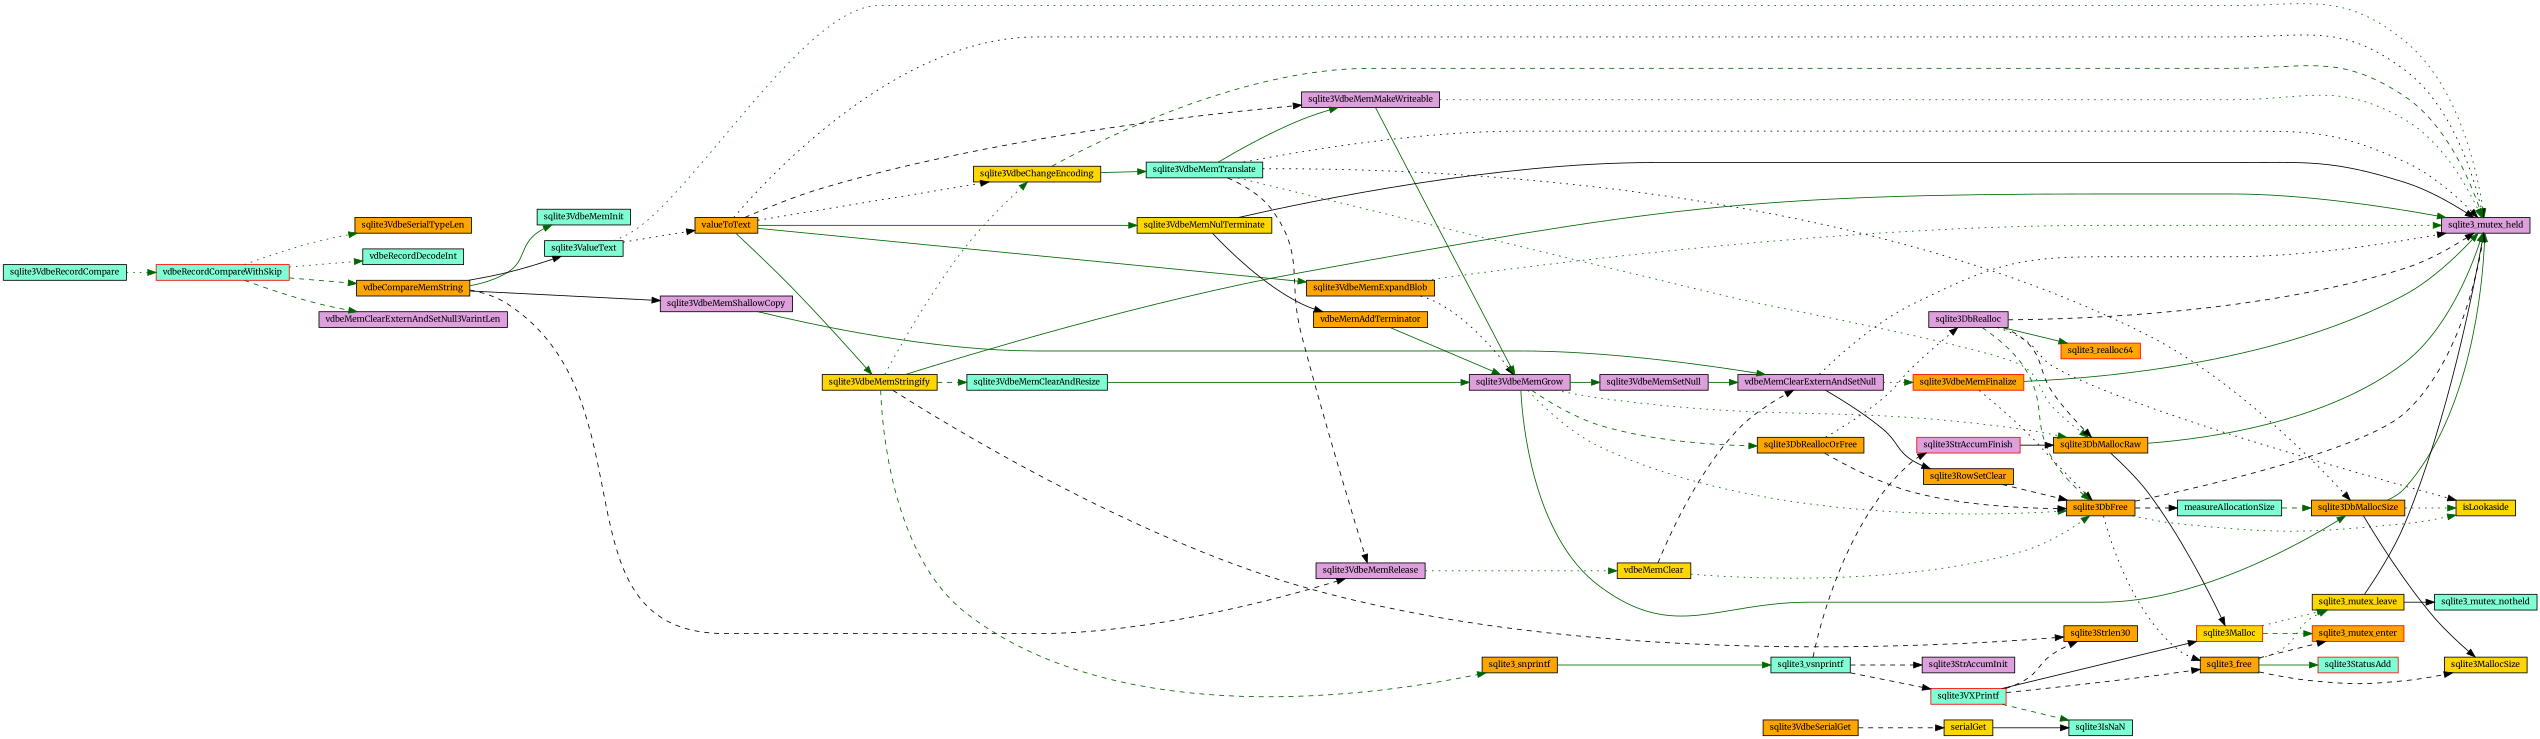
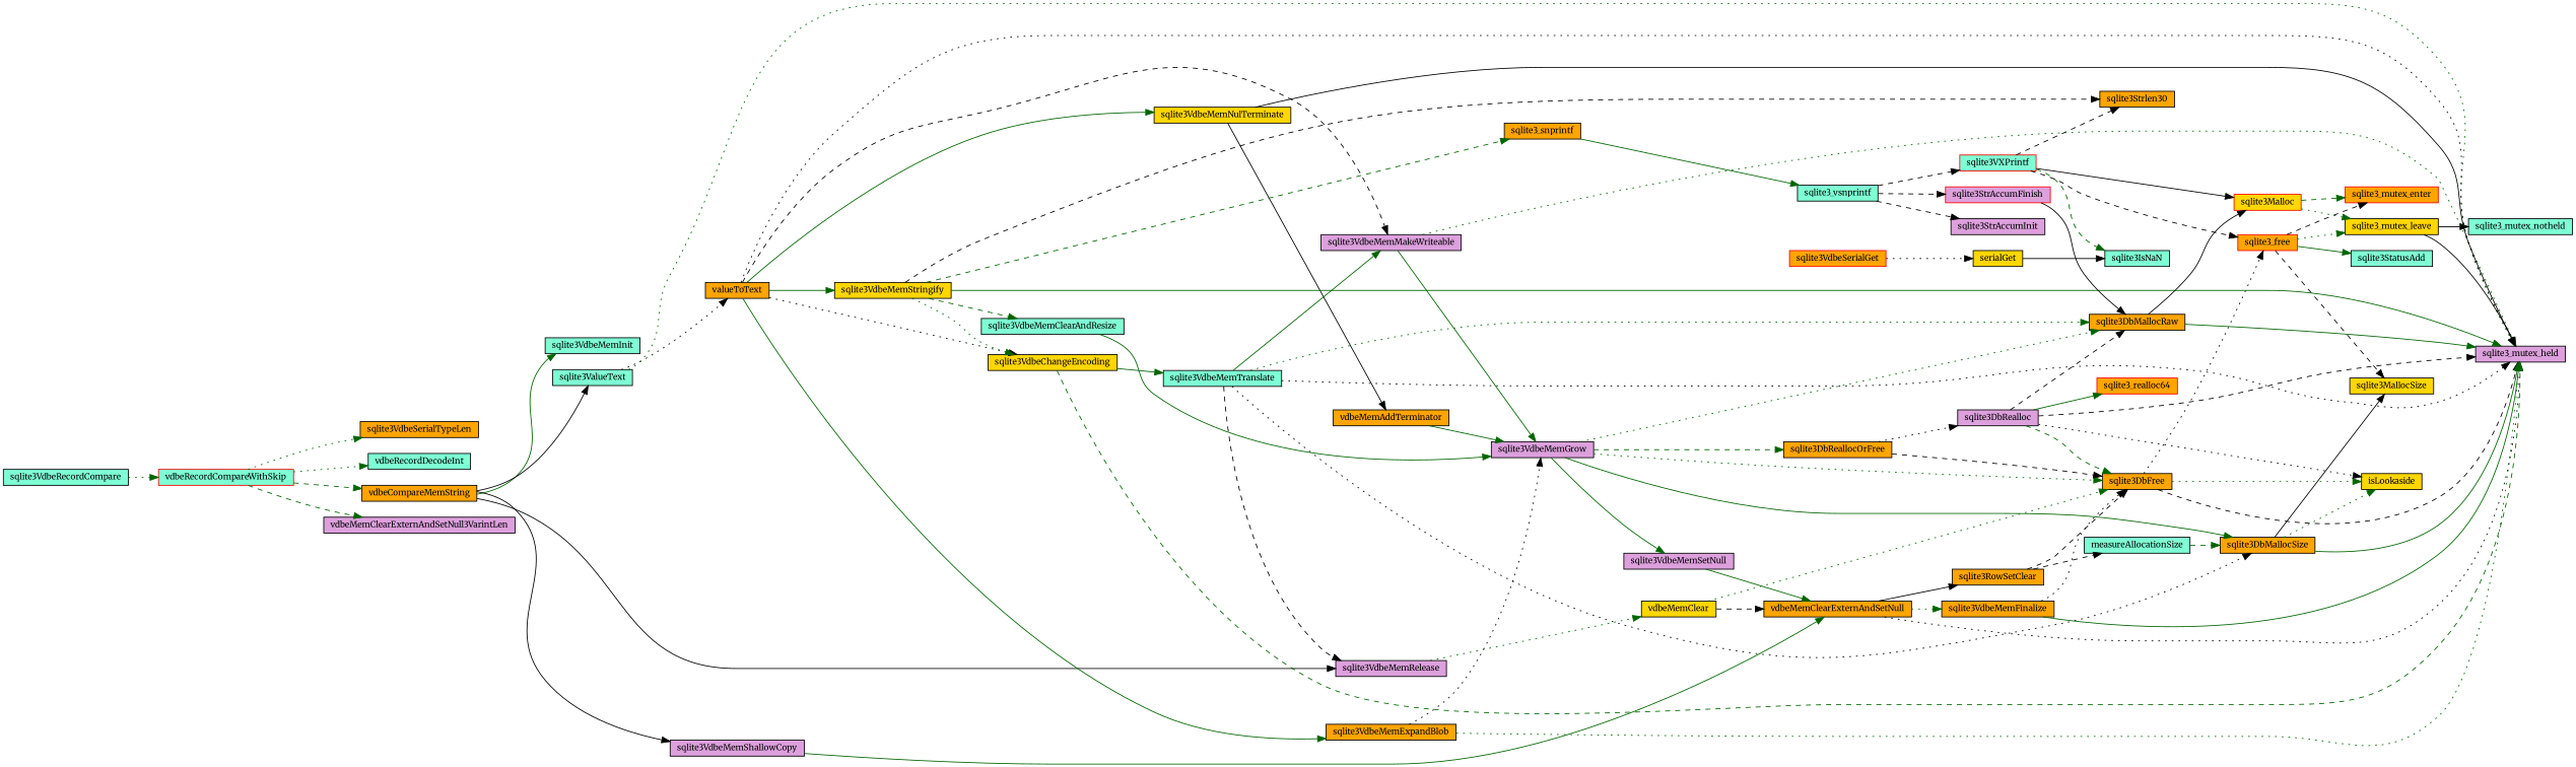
  digraph {
    fontname=Merriweather
    rankdir=LR
    node [color=black fillcolor=orange fontname=Merriweather fontsize=10 shape=record style=filled]
    edge [color=darkgreen fontname=Merriweather fontsize=10 labelfontname=FreeSans labelfontsize=10 style=solid]
    n1 [fillcolor=aquamarine fontcolor=black height=0.2 label=sqlite3VdbeRecordCompare width=0.4]
    n2 [color=red fillcolor=aquamarine height=0.2 label=vdbeRecordCompareWithSkip width=0.4]
    n3 [height=0.2 label=sqlite3VdbeSerialTypeLen width=0.4]
    n4 [fillcolor=aquamarine height=0.2 label=vdbeRecordDecodeInt width=0.4]
    n5 [height=0.2 label=vdbeCompareMemString width=0.4]
    n6 [fillcolor=plum height=0.2 label=vdbeMemClearExternAndSetNull3VarintLen width=0.4]
-   n7 [height=0.2 label=sqlite3VdbeSerialGet width=0.4]
+   n7 [color=red height=0.2 label=sqlite3VdbeSerialGet width=0.4]
    n8 [fillcolor=gold height=0.2 label=serialGet width=0.4]
    n9 [fillcolor=aquamarine height=0.2 label=sqlite3VdbeMemInit width=0.4]
    n10 [fillcolor=plum height=0.2 label=sqlite3VdbeMemShallowCopy width=0.4]
    n11 [fillcolor=aquamarine height=0.2 label=sqlite3ValueText width=0.4]
    n12 [fillcolor=plum height=0.2 label=sqlite3VdbeMemRelease width=0.4]
    n13 [fillcolor=aquamarine height=0.2 label=sqlite3IsNaN width=0.4]
-   n14 [fillcolor=plum height=0.2 label=vdbeMemClearExternAndSetNull width=0.4]
+   n14 [height=0.2 label=vdbeMemClearExternAndSetNull width=0.4]
    n15 [fillcolor=plum height=0.2 label=sqlite3_mutex_held width=0.4]
    n16 [height=0.2 label=valueToText width=0.4]
    n17 [fillcolor=gold height=0.2 label=vdbeMemClear width=0.4]
-   n18 [color=red height=0.2 label=sqlite3VdbeMemFinalize width=0.4]
+   n18 [height=0.2 label=sqlite3VdbeMemFinalize width=0.4]
    n19 [height=0.2 label=sqlite3RowSetClear width=0.4]
    n20 [height=0.2 label=sqlite3DbFree width=0.4]
    n21 [fillcolor=aquamarine height=0.2 label=measureAllocationSize width=0.4]
    n22 [fillcolor=gold height=0.2 label=isLookaside width=0.4]
-   n23 [height=0.2 label=sqlite3_free width=0.4]
+   n23 [color=red height=0.2 label=sqlite3_free width=0.4]
    n24 [height=0.2 label=sqlite3DbMallocSize width=0.4]
    n25 [fillcolor=gold height=0.2 label=sqlite3MallocSize width=0.4]
    n26 [color=red height=0.2 label=sqlite3_mutex_enter width=0.4]
-   n27 [color=red fillcolor=aquamarine height=0.2 label=sqlite3StatusAdd width=0.4]
+   n27 [fillcolor=aquamarine height=0.2 label=sqlite3StatusAdd width=0.4]
    n28 [fillcolor=gold height=0.2 label=sqlite3_mutex_leave width=0.4]
    n29 [fillcolor=aquamarine height=0.2 label=sqlite3_mutex_notheld width=0.4]
    n30 [height=0.2 label=sqlite3VdbeMemExpandBlob width=0.4]
    n31 [fillcolor=gold height=0.2 label=sqlite3VdbeChangeEncoding width=0.4]
    n32 [fillcolor=plum height=0.2 label=sqlite3VdbeMemMakeWriteable width=0.4]
    n33 [fillcolor=gold height=0.2 label=sqlite3VdbeMemNulTerminate width=0.4]
    n34 [fillcolor=gold height=0.2 label=sqlite3VdbeMemStringify width=0.4]
    n35 [fillcolor=plum height=0.2 label=sqlite3VdbeMemGrow width=0.4]
    n36 [fillcolor=aquamarine height=0.2 label=sqlite3VdbeMemTranslate width=0.4]
    n37 [height=0.2 label=vdbeMemAddTerminator width=0.4]
    n38 [fillcolor=aquamarine height=0.2 label=sqlite3VdbeMemClearAndResize width=0.4]
    n39 [height=0.2 label=sqlite3_snprintf width=0.4]
    n40 [height=0.2 label=sqlite3Strlen30 width=0.4]
    n41 [height=0.2 label=sqlite3DbReallocOrFree width=0.4]
    n42 [height=0.2 label=sqlite3DbMallocRaw width=0.4]
    n43 [fillcolor=plum height=0.2 label=sqlite3VdbeMemSetNull width=0.4]
    n44 [fillcolor=plum height=0.2 label=sqlite3DbRealloc width=0.4]
    n45 [color=red fillcolor=gold height=0.2 label=sqlite3Malloc width=0.4]
    n46 [color=red height=0.2 label=sqlite3_realloc64 width=0.4]
    n47 [fillcolor=aquamarine height=0.2 label=sqlite3_vsnprintf width=0.4]
    n48 [fillcolor=plum height=0.2 label=sqlite3StrAccumInit width=0.4]
    n49 [color=red fillcolor=aquamarine height=0.2 label=sqlite3VXPrintf width=0.4]
    n50 [color=red fillcolor=plum height=0.2 label=sqlite3StrAccumFinish width=0.4]
    n1 -> n2 [style=dotted]
    n2 -> n3 [style=dotted]
    n2 -> n4 [style=dotted]
    n2 -> n5 [style=dashed]
    n2 -> n6 [style=dashed]
    n5 -> n9
    n5 -> n10 [color=black]
    n5 -> n11 [color=black]
-   n5 -> n12 [color=black style=dashed]
-   n7 -> n8 [color=black style=dashed]
+   n5 -> n12 [color=black]
+   n7 -> n8 [color=black style=dotted]
    n8 -> n13 [color=black]
    n10 -> n14
    n11 -> n15 [style=dotted]
    n11 -> n16 [color=black style=dotted]
    n12 -> n17 [style=dotted]
    n14 -> n15 [color=black style=dotted]
    n14 -> n18 [style=dotted]
    n14 -> n19 [color=black]
    n16 -> n15 [color=black style=dotted]
    n16 -> n30
    n16 -> n31 [color=black style=dotted]
    n16 -> n32 [color=black style=dashed]
    n16 -> n33
    n16 -> n34
    n17 -> n14 [color=black style=dashed]
    n17 -> n20 [style=dotted]
    n18 -> n15
    n18 -> n20 [color=black style=dotted]
    n19 -> n20 [color=black style=dashed]
    n20 -> n15 [color=black style=dashed]
-   n20 -> n21 [color=black style=dashed]
+   n19 -> n21 [color=black style=dashed]
    n20 -> n22 [style=dotted]
    n20 -> n23 [color=black style=dotted]
    n21 -> n24 [style=dashed]
    n23 -> n25 [color=black style=dashed]
    n23 -> n26 [color=black style=dashed]
    n23 -> n27
    n23 -> n28 [style=dotted]
    n24 -> n15
    n24 -> n22 [style=dotted]
    n24 -> n25 [color=black]
    n28 -> n15 [color=black]
    n28 -> n29 [color=black]
    n30 -> n15 [style=dotted]
    n30 -> n35 [color=black style=dotted]
    n31 -> n15 [style=dashed]
    n31 -> n36
    n32 -> n15 [style=dotted]
    n32 -> n35
    n33 -> n15 [color=black]
    n33 -> n37 [color=black]
    n34 -> n15
    n34 -> n31 [style=dotted]
    n34 -> n38 [style=dashed]
    n34 -> n39 [style=dashed]
    n34 -> n40 [color=black style=dashed]
    n35 -> n20 [style=dotted]
    n35 -> n24
    n35 -> n41 [style=dashed]
    n35 -> n42 [style=dotted]
    n35 -> n43
    n36 -> n12 [color=black style=dashed]
    n36 -> n15 [color=black style=dotted]
    n36 -> n24 [color=black style=dotted]
    n36 -> n32
    n36 -> n42 [style=dotted]
    n37 -> n35
    n38 -> n35
    n39 -> n47
    n41 -> n20 [color=black style=dashed]
    n41 -> n44 [color=black style=dotted]
    n42 -> n15
    n42 -> n45 [color=black]
    n43 -> n14
    n44 -> n15 [color=black style=dashed]
    n44 -> n20 [style=dashed]
    n44 -> n22 [color=black style=dotted]
    n44 -> n42 [color=black style=dashed]
    n44 -> n46
    n45 -> n26 [style=dashed]
    n45 -> n28 [style=dotted]
    n47 -> n48 [color=black style=dashed]
    n47 -> n49 [color=black style=dashed]
    n47 -> n50 [color=black style=dashed]
    n49 -> n13 [style=dashed]
    n49 -> n23 [color=black style=dashed]
    n49 -> n40 [color=black style=dashed]
    n49 -> n45 [color=black]
    n50 -> n42 [color=black]
  }
